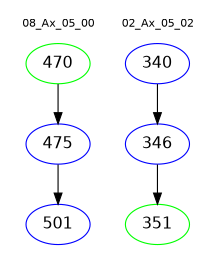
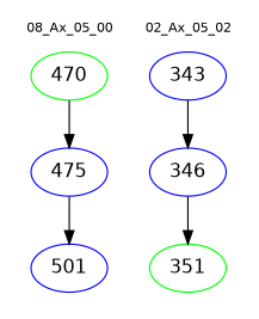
  digraph {
    fontname="DejaVu Sans"
    node [color=blue fontname="DejaVu Sans"]
    edge [color=black fontname="DejaVu Sans"]
    n1 [label=475]
    n2 [color=green label=470]
    n3 [label=501]
    n4 [label=346]
-   n5 [label=340]
+   n5 [label=343]
    n6 [color=green label=351]
    subgraph cluster_1 {
      color=white
      fontsize=10
      label="08_Ax_05_00"
      n1
      n2
      n3
    }
    subgraph cluster_2 {
      color=white
      fontsize=10
      label="02_Ax_05_02"
      n4
      n5
      n6
    }
    n1 -> n3
    n2 -> n1
    n4 -> n6
    n5 -> n4
  }
